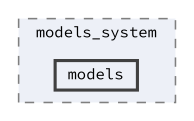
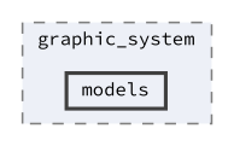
  digraph {
    compound=true
    fontname="Source Code Pro"
    n1 [color=grey25 fillcolor="#edf0f7" fontname="Source Code Pro" fontsize=10 height=0.2 label=models shape=box style="filled,bold" width=0.4]
    subgraph cluster_1 {
      bgcolor="#edf0f7"
      fontsize=10
-     label=models_system
+     label=graphic_system
      pencolor=grey50
      style="filled,dashed"
      n1
    }
  }
